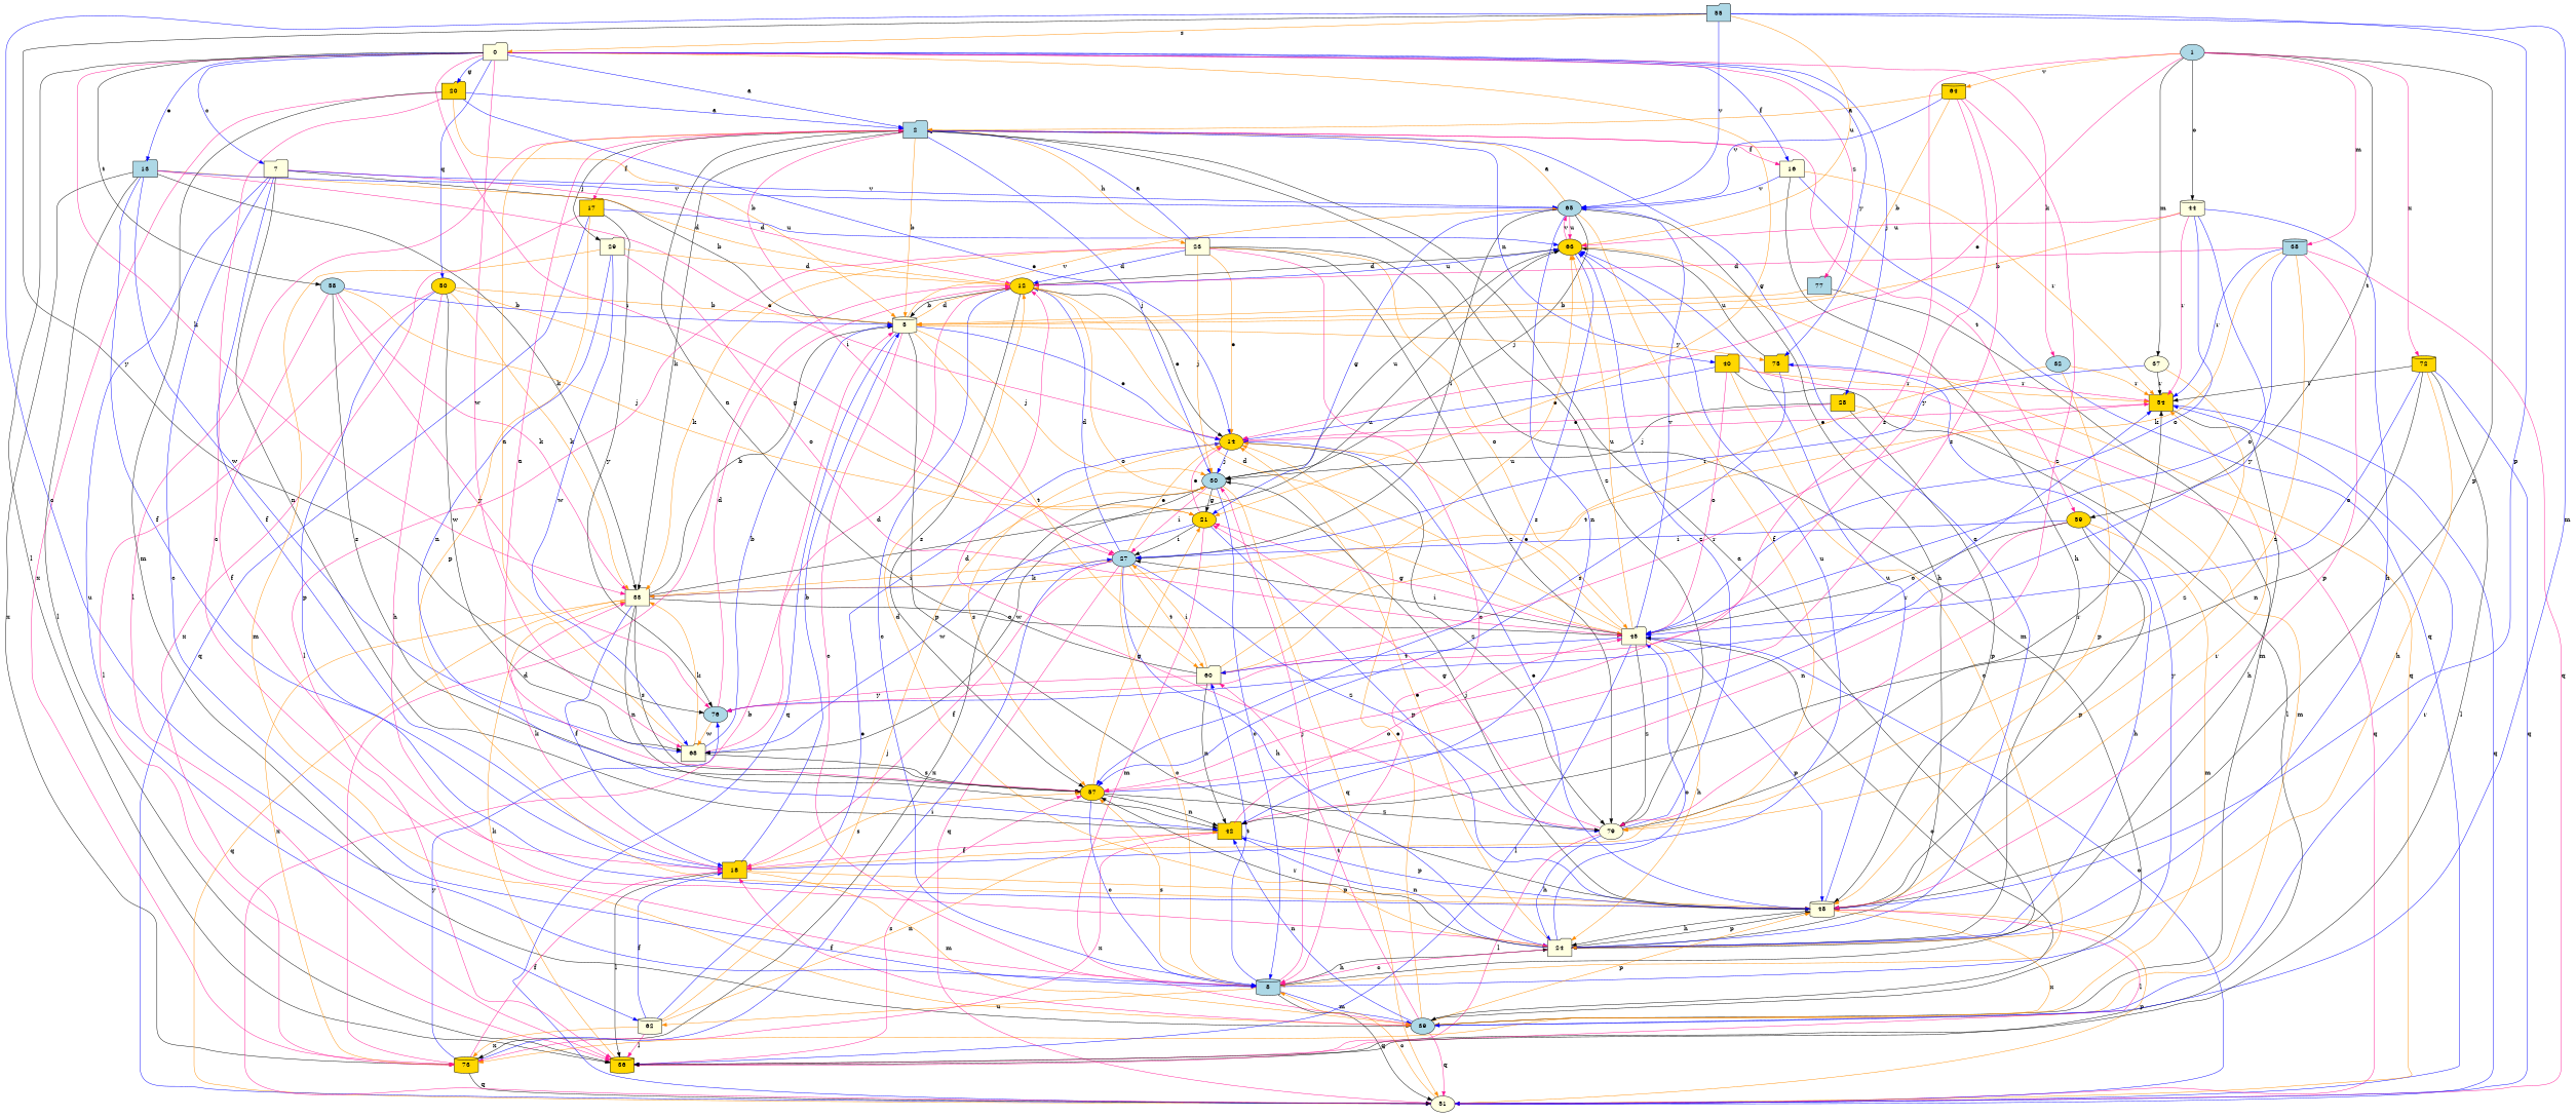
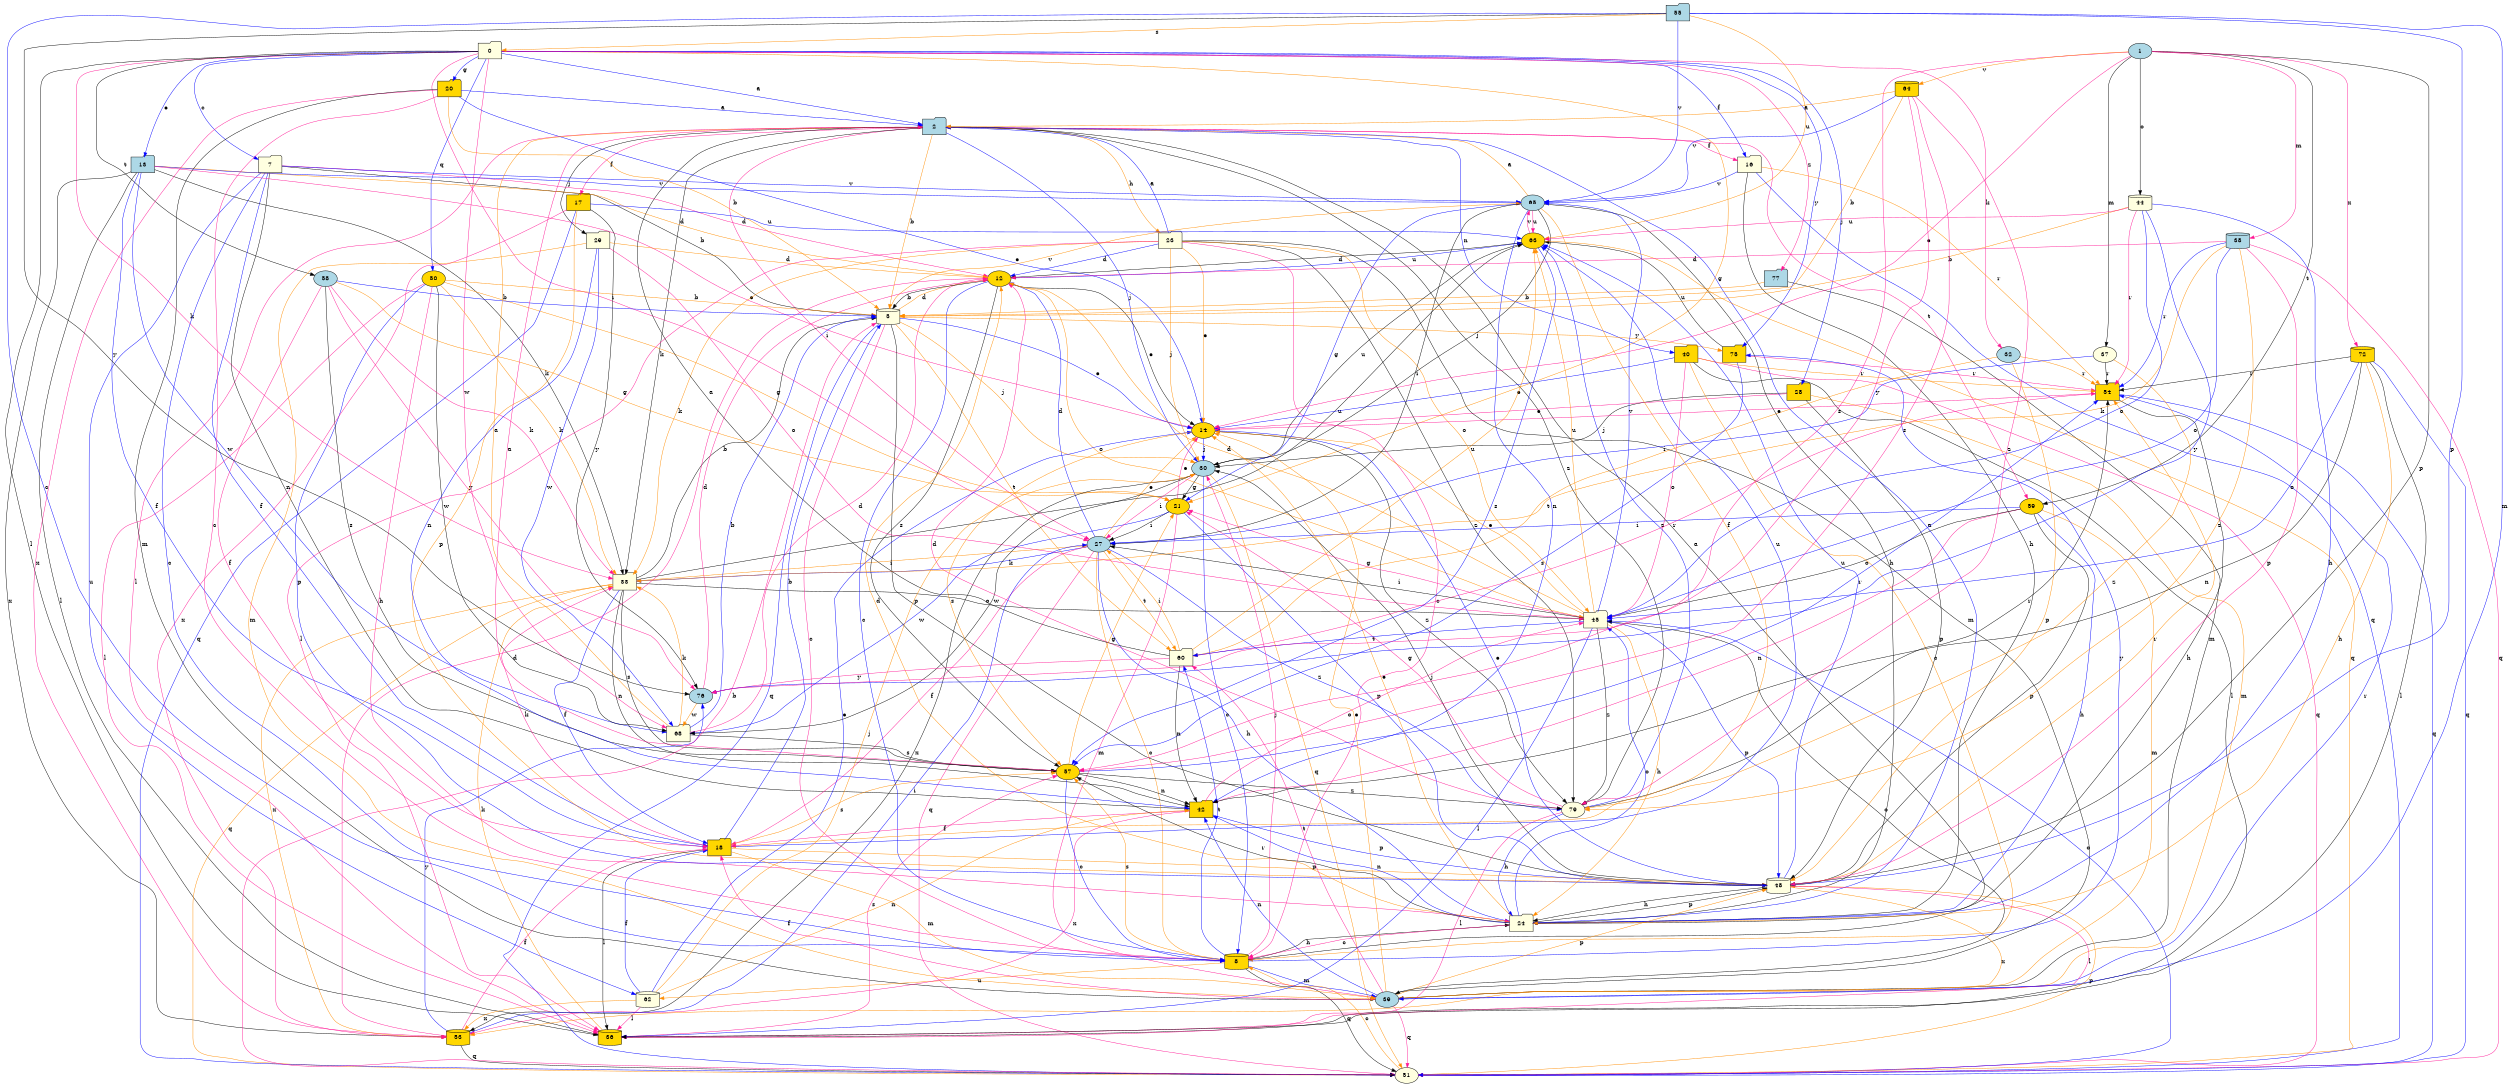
  strict digraph {
    node [fillcolor=gold shape=folder style=filled]
    edge [color=blue]
    0 [fillcolor=lightyellow]
    2 [fillcolor=lightblue]
    7 [fillcolor=lightyellow]
    13 [fillcolor=lightblue]
    16 [fillcolor=lightyellow]
    20
    21 [shape=ellipse]
    27 [fillcolor=lightblue shape=ellipse]
    28
    32 [fillcolor=lightblue shape=ellipse]
    33 [fillcolor=lightyellow]
    36 [shape=cylinder]
    50 [shape=ellipse]
    58 [fillcolor=lightblue shape=ellipse]
    68 [fillcolor=lightyellow]
    75
    77 [fillcolor=lightblue]
    59 [shape=ellipse]
    5 [fillcolor=lightyellow shape=cylinder]
    17
    23 [fillcolor=lightyellow]
    29 [fillcolor=lightyellow]
    30 [fillcolor=lightblue shape=ellipse]
    40
    79 [fillcolor=lightyellow shape=ellipse]
-   8 [fillcolor=lightblue shape=cylinder]
+   8 [shape=cylinder]
    12 [shape=ellipse]
    65 [fillcolor=lightblue shape=ellipse]
    18
    42
    62 [fillcolor=lightyellow shape=cylinder]
    14 [shape=ellipse]
-   73 [shape=cylinder]
+   73 [shape=cylinder label=53]
    51 [fillcolor=lightyellow shape=ellipse]
    24 [fillcolor=lightyellow]
    54
    39 [fillcolor=lightblue shape=ellipse]
    48 [fillcolor=lightyellow shape=cylinder]
    60 [fillcolor=lightyellow]
    57 [shape=ellipse]
    45 [fillcolor=lightyellow]
    63 [shape=ellipse]
    55 [fillcolor=lightblue]
    76 [fillcolor=lightblue shape=ellipse]
    1 [fillcolor=lightblue shape=ellipse]
    37 [fillcolor=lightyellow shape=ellipse]
    38 [fillcolor=lightblue shape=cylinder]
    44 [fillcolor=lightyellow shape=cylinder]
    64 [shape=cylinder]
    72 [shape=cylinder]
    0 -> 2 [label=a]
    0 -> 7 [label=c]
    0 -> 13 [label=e]
    0 -> 16 [label=f]
    0 -> 20 [label=g]
    0 -> 21 [color=darkorange label=g]
    0 -> 27 [color=deeppink label=i]
    0 -> 28 [label=j]
    0 -> 32 [color=deeppink label=k]
    0 -> 33 [color=deeppink label=k]
    0 -> 36 [color=black label=l]
    0 -> 50 [label=q]
    0 -> 58 [color=black label=t]
    0 -> 68 [color=deeppink label=w]
    0 -> 75 [label=y]
    0 -> 77 [color=deeppink label=z]
    2 -> 16 [color=deeppink label=f]
    2 -> 27 [color=deeppink label=i]
    2 -> 33 [color=black label=k]
    2 -> 36 [color=deeppink label=l]
    2 -> 59 [color=deeppink label=t]
    2 -> 5 [color=darkorange label=b]
    2 -> 17 [color=deeppink label=f]
    2 -> 23 [color=darkorange label=h]
    2 -> 29 [color=black label=j]
    2 -> 30 [label=j]
    2 -> 40 [label=n]
    2 -> 79 [color=black label=z]
    7 -> 5 [color=black label=b]
    7 -> 8 [label=c]
    7 -> 12 [color=deeppink label=d]
    7 -> 65 [label=v]
    7 -> 18 [label=f]
    7 -> 42 [color=black label=n]
    7 -> 62 [label=u]
    13 -> 33 [color=black label=k]
    13 -> 36 [color=black label=l]
    13 -> 68 [label=w]
    13 -> 12 [color=darkorange label=d]
    13 -> 65 [label=v]
    13 -> 18 [label=f]
    13 -> 14 [color=deeppink label=e]
    13 -> 73 [color=black label=x]
    16 -> 65 [label=v]
    16 -> 51 [label=q]
    16 -> 24 [color=black label=h]
    16 -> 54 [color=darkorange label=r]
    20 -> 2 [label=a]
    20 -> 5 [color=darkorange label=b]
    20 -> 8 [color=deeppink label=c]
    20 -> 14 [label=e]
    20 -> 73 [color=deeppink label=x]
    20 -> 39 [color=black label=m]
    21 -> 27 [color=black label=i]
    21 -> 68 [label=w]
    21 -> 14 [color=deeppink label=e]
    21 -> 39 [color=deeppink label=m]
    21 -> 48 [label=p]
    27 -> 33 [label=k]
    27 -> 79 [label=z]
    27 -> 8 [color=darkorange label=c]
    27 -> 12 [label=d]
    27 -> 18 [color=deeppink label=f]
    27 -> 14 [color=darkorange label=e]
    27 -> 51 [color=deeppink label=q]
    27 -> 24 [label=h]
    27 -> 60 [color=darkorange label=t]
    28 -> 30 [color=black label=j]
    28 -> 14 [color=deeppink label=e]
    28 -> 39 [color=darkorange label=m]
    28 -> 48 [color=black label=p]
    32 -> 54 [color=darkorange label=r]
    32 -> 48 [color=darkorange label=p]
    32 -> 60 [color=darkorange label=t]
    33 -> 27 [color=darkorange label=i]
    33 -> 5 [color=black label=b]
    33 -> 18 [label=f]
    33 -> 42 [color=black label=n]
    33 -> 73 [color=darkorange label=x]
    33 -> 51 [color=darkorange label=q]
    33 -> 57 [color=black label=s]
    33 -> 45 [color=black label=o]
    33 -> 63 [color=black label=u]
    36 -> 33 [color=darkorange label=k]
    36 -> 57 [color=deeppink label=s]
    50 -> 21 [color=darkorange label=g]
    50 -> 33 [color=darkorange label=k]
    50 -> 36 [color=deeppink label=l]
    50 -> 68 [color=black label=w]
    50 -> 5 [color=darkorange label=b]
    50 -> 24 [color=deeppink label=h]
    50 -> 48 [label=p]
-   58 -> 21 [color=darkorange label=j]
+   58 -> 21 [color=darkorange label=g]
    58 -> 33 [color=deeppink label=k]
    58 -> 5 [label=b]
    58 -> 18 [color=deeppink label=f]
    58 -> 57 [color=black label=s]
    58 -> 76 [color=deeppink label=y]
    68 -> 2 [color=darkorange label=a]
    68 -> 33 [color=darkorange label=k]
    68 -> 5 [label=b]
    68 -> 12 [color=deeppink label=d]
    68 -> 57 [color=black label=s]
    75 -> 54 [color=deeppink label=r]
    75 -> 57 [label=s]
    75 -> 63 [color=black label=u]
    77 -> 5 [color=darkorange label=b]
    77 -> 39 [color=black label=m]
    59 -> 27 [label=i]
    59 -> 42 [color=deeppink label=n]
    59 -> 24 [label=h]
    59 -> 39 [color=darkorange label=m]
    59 -> 48 [color=black label=p]
    59 -> 45 [color=black label=o]
    5 -> 75 [color=darkorange label=y]
    5 -> 30 [color=darkorange label=j]
    5 -> 8 [color=deeppink label=c]
    5 -> 12 [color=darkorange label=d]
    5 -> 65 [color=darkorange label=v]
    5 -> 14 [label=e]
    5 -> 51 [label=q]
    5 -> 48 [color=black label=p]
    5 -> 60 [color=darkorange label=t]
    17 -> 73 [color=deeppink label=x]
    17 -> 51 [label=q]
    17 -> 48 [color=darkorange label=p]
    17 -> 63 [label=u]
    17 -> 76 [color=black label=y]
    23 -> 2 [label=a]
    23 -> 33 [color=darkorange label=k]
    23 -> 36 [color=deeppink label=l]
    23 -> 30 [color=darkorange label=j]
    23 -> 79 [color=black label=z]
    23 -> 8 [color=deeppink label=c]
    23 -> 12 [label=d]
    23 -> 14 [color=darkorange label=e]
    23 -> 39 [color=black label=m]
    23 -> 45 [color=darkorange label=o]
    29 -> 68 [label=w]
    29 -> 12 [color=darkorange label=d]
    29 -> 42 [label=n]
    29 -> 39 [color=darkorange label=m]
    29 -> 45 [color=deeppink label=o]
    30 -> 21 [color=black label=g]
    30 -> 27 [color=deeppink label=i]
    30 -> 68 [color=black label=w]
    30 -> 8 [label=c]
    30 -> 73 [color=black label=x]
    30 -> 51 [color=darkorange label=q]
    30 -> 63 [color=black label=u]
    40 -> 36 [color=black label=l]
    40 -> 8 [color=darkorange label=c]
    40 -> 14 [label=e]
    40 -> 51 [color=deeppink label=q]
    40 -> 54 [color=darkorange label=r]
    40 -> 45 [color=deeppink label=o]
    79 -> 21 [color=deeppink label=g]
    79 -> 36 [color=deeppink label=l]
    79 -> 12 [color=deeppink label=d]
    79 -> 24 [label=h]
    79 -> 54 [color=black label=r]
    79 -> 63 [label=z]
    8 -> 2 [color=black label=a]
    8 -> 75 [label=y]
    8 -> 30 [color=deeppink label=j]
    8 -> 62 [color=darkorange label=u]
    8 -> 51 [color=black label=q]
    8 -> 24 [color=black label=h]
    8 -> 39 [label=m]
    8 -> 60 [label=t]
    8 -> 57 [color=darkorange label=s]
    12 -> 5 [color=black label=b]
    12 -> 8 [label=c]
    12 -> 14 [color=black label=e]
    12 -> 57 [color=black label=s]
    12 -> 45 [color=darkorange label=o]
    12 -> 63 [label=u]
    65 -> 2 [color=darkorange label=a]
    65 -> 21 [label=g]
    65 -> 27 [color=black label=i]
    65 -> 30 [color=black label=j]
    65 -> 18 [color=darkorange label=f]
    65 -> 42 [label=n]
    65 -> 24 [color=black label=h]
    65 -> 63 [color=deeppink label=u]
    18 -> 33 [color=deeppink label=k]
    18 -> 36 [color=black label=l]
    18 -> 5 [label=b]
    18 -> 39 [color=darkorange label=m]
    18 -> 48 [color=darkorange label=p]
    18 -> 57 [color=darkorange label=s]
    18 -> 63 [label=u]
    42 -> 18 [color=deeppink label=f]
    42 -> 73 [color=deeppink label=x]
    42 -> 48 [label=p]
    42 -> 45 [color=deeppink label=o]
    62 -> 36 [color=deeppink label=l]
    62 -> 30 [color=darkorange label=j]
    62 -> 18 [label=f]
    62 -> 42 [color=darkorange label=n]
    62 -> 14 [label=e]
    62 -> 73 [color=darkorange label=x]
    14 -> 30 [label=j]
    14 -> 79 [color=black label=z]
    14 -> 57 [color=darkorange label=s]
    73 -> 27 [label=i]
    73 -> 12 [color=deeppink label=d]
    73 -> 18 [color=deeppink label=f]
    73 -> 51 [color=black label=q]
    73 -> 76 [label=y]
    51 -> 5 [color=deeppink label=b]
    51 -> 8 [color=darkorange label=c]
    51 -> 48 [color=darkorange label=p]
    51 -> 45 [label=o]
    24 -> 2 [label=a]
    24 -> 8 [color=deeppink label=c]
    24 -> 12 [color=darkorange label=d]
    24 -> 42 [label=n]
    24 -> 14 [color=darkorange label=e]
    24 -> 48 [color=black label=p]
    24 -> 57 [color=black label=r]
    24 -> 45 [label=o]
    54 -> 14 [color=deeppink label=e]
    54 -> 51 [label=q]
    54 -> 24 [color=black label=h]
    39 -> 18 [color=deeppink label=f]
    39 -> 42 [label=n]
    39 -> 14 [color=darkorange label=e]
    39 -> 51 [color=deeppink label=q]
    39 -> 54 [label=r]
    39 -> 48 [color=darkorange label=p]
    39 -> 60 [color=deeppink label=t]
    39 -> 45 [color=black label=o]
    48 -> 36 [color=deeppink label=l]
    48 -> 30 [color=black label=j]
    48 -> 14 [label=e]
    48 -> 73 [color=darkorange label=x]
    48 -> 24 [color=black label=h]
    48 -> 54 [color=darkorange label=r]
    48 -> 63 [label=u]
    60 -> 2 [color=black label=a]
    60 -> 27 [color=darkorange label=i]
    60 -> 42 [color=black label=n]
    60 -> 54 [color=deeppink label=r]
    60 -> 63 [color=darkorange label=u]
    60 -> 76 [color=deeppink label=y]
    57 -> 2 [color=deeppink label=a]
    57 -> 21 [color=darkorange label=g]
    57 -> 79 [color=black label=z]
    57 -> 8 [label=c]
    57 -> 42 [color=black label=n]
    57 -> 54 [label=r]
    45 -> 21 [color=deeppink label=g]
    45 -> 27 [color=black label=i]
    45 -> 36 [label=l]
    45 -> 79 [color=black label=z]
    45 -> 12 [color=darkorange label=d]
    45 -> 65 [label=v]
    45 -> 14 [color=darkorange label=e]
    45 -> 24 [color=darkorange label=h]
    45 -> 48 [label=p]
    45 -> 60 [label=t]
    45 -> 63 [color=darkorange label=u]
    63 -> 12 [color=black label=d]
    63 -> 65 [color=deeppink label=v]
    63 -> 51 [color=darkorange label=q]
    63 -> 57 [label=s]
    55 -> 0 [color=darkorange label=s]
    55 -> 8 [label=c]
    55 -> 65 [label=v]
    55 -> 39 [label=m]
    55 -> 48 [label=p]
    55 -> 63 [color=darkorange label=u]
    55 -> 76 [color=black label=y]
    76 -> 68 [color=darkorange label=w]
    76 -> 12 [color=deeppink label=d]
    1 -> 59 [color=black label=t]
    1 -> 14 [color=deeppink label=e]
    1 -> 48 [color=black label=p]
    1 -> 57 [color=deeppink label=s]
    1 -> 37 [color=black label=m]
    1 -> 38 [color=deeppink label=m]
    1 -> 44 [color=black label=o]
    1 -> 64 [color=darkorange label=v]
    1 -> 72 [color=deeppink label=x]
    37 -> 27 [label=i]
    37 -> 79 [color=darkorange label=z]
    37 -> 54 [color=black label=r]
    38 -> 33 [color=darkorange label=k]
    38 -> 79 [color=darkorange label=z]
    38 -> 12 [color=deeppink label=d]
    38 -> 51 [color=deeppink label=q]
    38 -> 54 [label=r]
    38 -> 48 [color=deeppink label=p]
    38 -> 45 [label=o]
    44 -> 5 [color=darkorange label=b]
    44 -> 24 [label=h]
    44 -> 54 [color=deeppink label=r]
    44 -> 45 [label=o]
    44 -> 63 [color=deeppink label=u]
    44 -> 76 [label=y]
    64 -> 2 [color=darkorange label=a]
    64 -> 5 [color=darkorange label=b]
    64 -> 79 [color=deeppink label=z]
    64 -> 65 [label=v]
    64 -> 57 [color=deeppink label=s]
    64 -> 76 [color=deeppink label=y]
    72 -> 36 [color=black label=l]
    72 -> 42 [color=black label=n]
    72 -> 51 [label=q]
    72 -> 24 [color=darkorange label=h]
    72 -> 54 [color=black label=r]
    72 -> 45 [label=o]
  }
